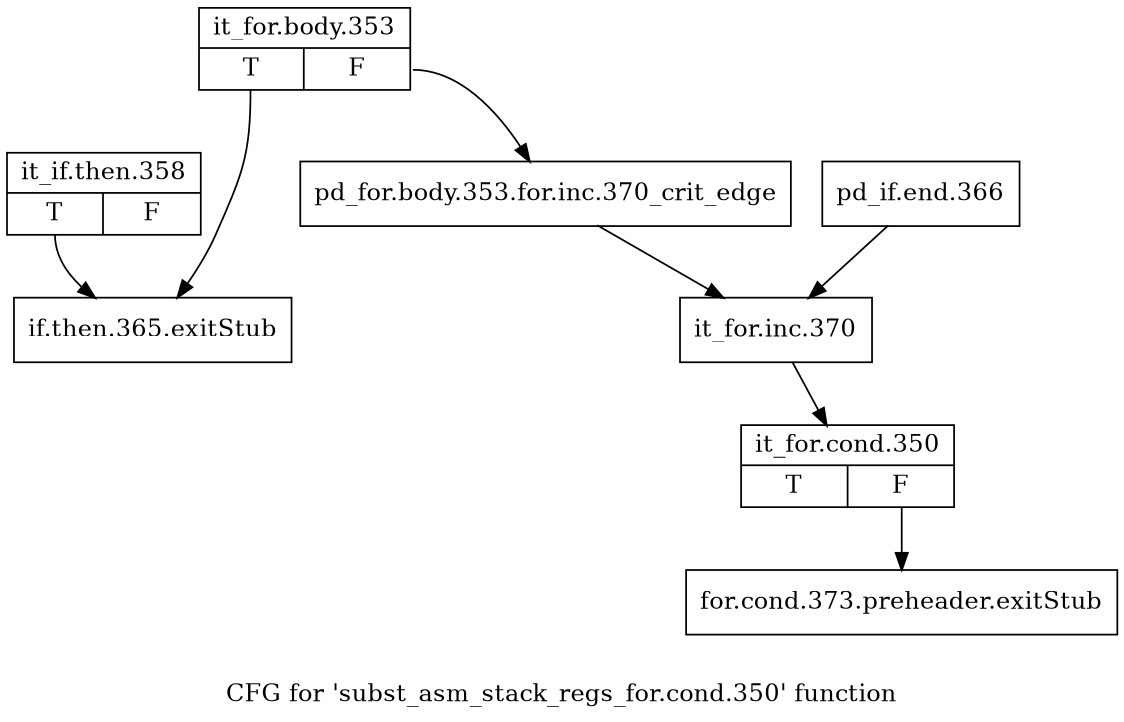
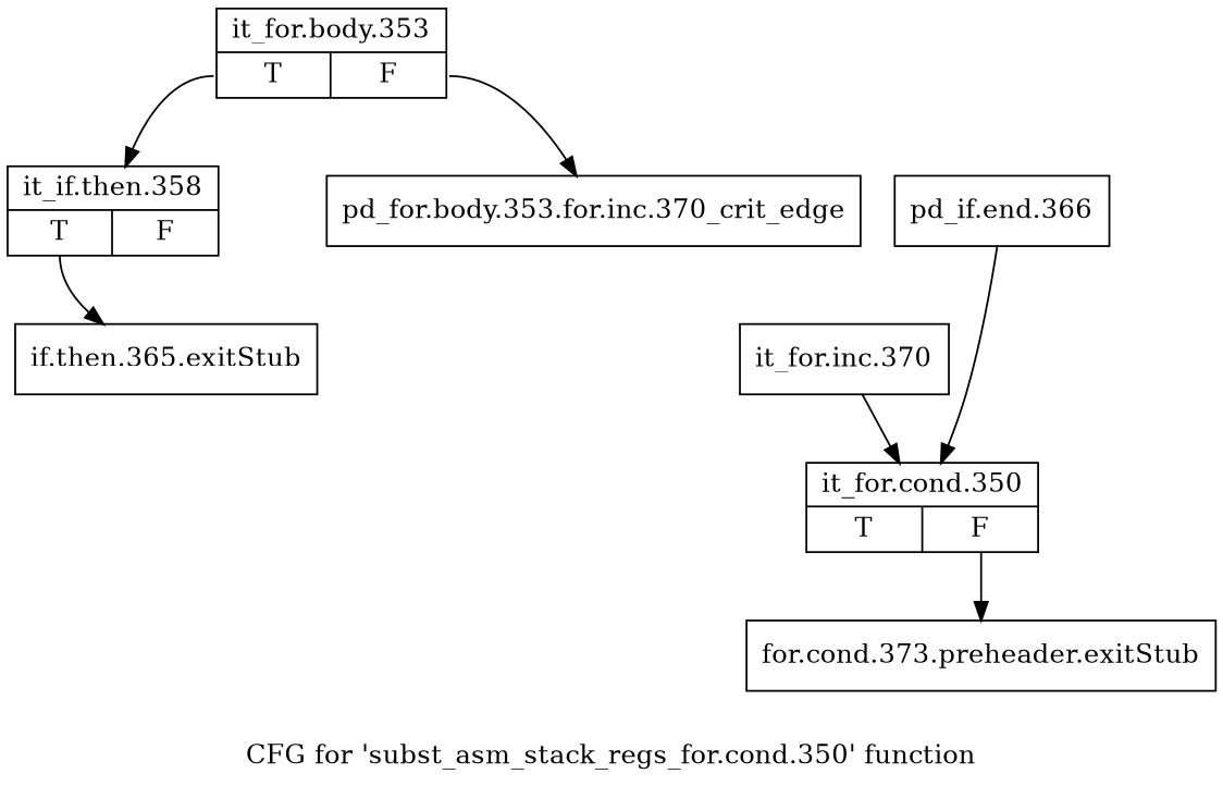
  digraph {
    label="CFG for 'subst_asm_stack_regs_for.cond.350' function"
    node [shape=record]
    n1 [label="{it_for.cond.350|{<s0>T|<s1>F}}"]
    n2 [label="{for.cond.373.preheader.exitStub}"]
    n3 [label="{it_for.body.353|{<s0>T|<s1>F}}"]
    n4 [label="{it_if.then.358|{<s0>T|<s1>F}}"]
    n5 [label="{pd_for.body.353.for.inc.370_crit_edge}"]
    n6 [label="{if.then.365.exitStub}"]
    n7 [label="{it_for.inc.370}"]
    n8 [label="{pd_if.end.366}"]
    n1 -> n2 [tailport=s1]
-   n3 -> n6 [tailport=s0]
+   n3 -> n4 [tailport=s0]
    n3 -> n5 [tailport=s1]
    n4 -> n6 [tailport=s0]
-   n5 -> n7
    n7 -> n1
-   n8 -> n7
+   n8 -> n1
  }
